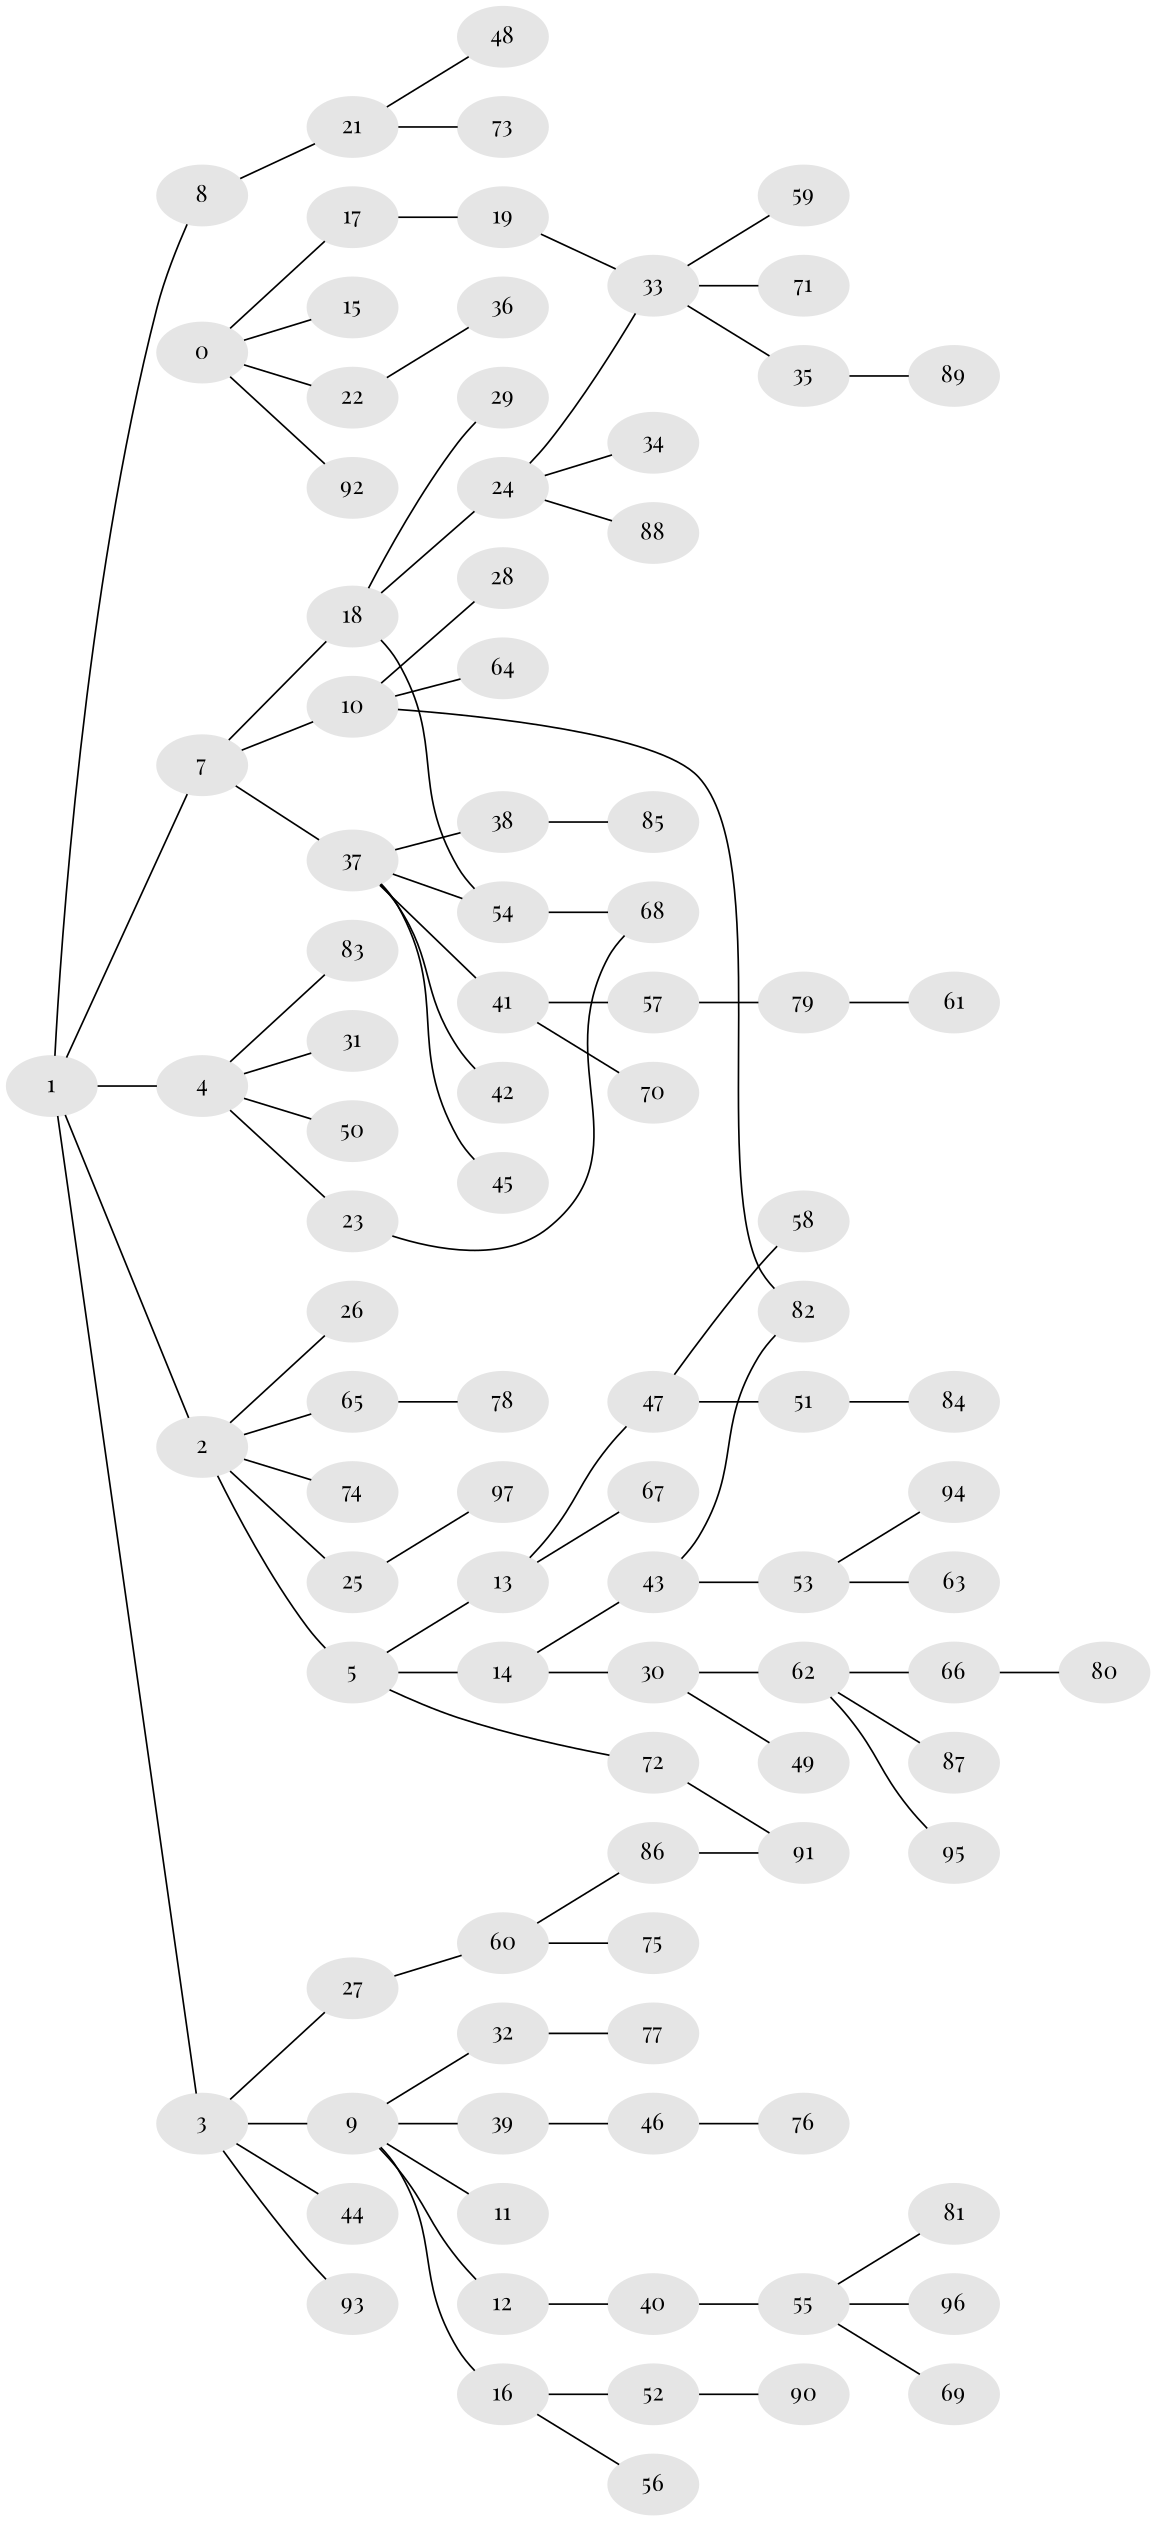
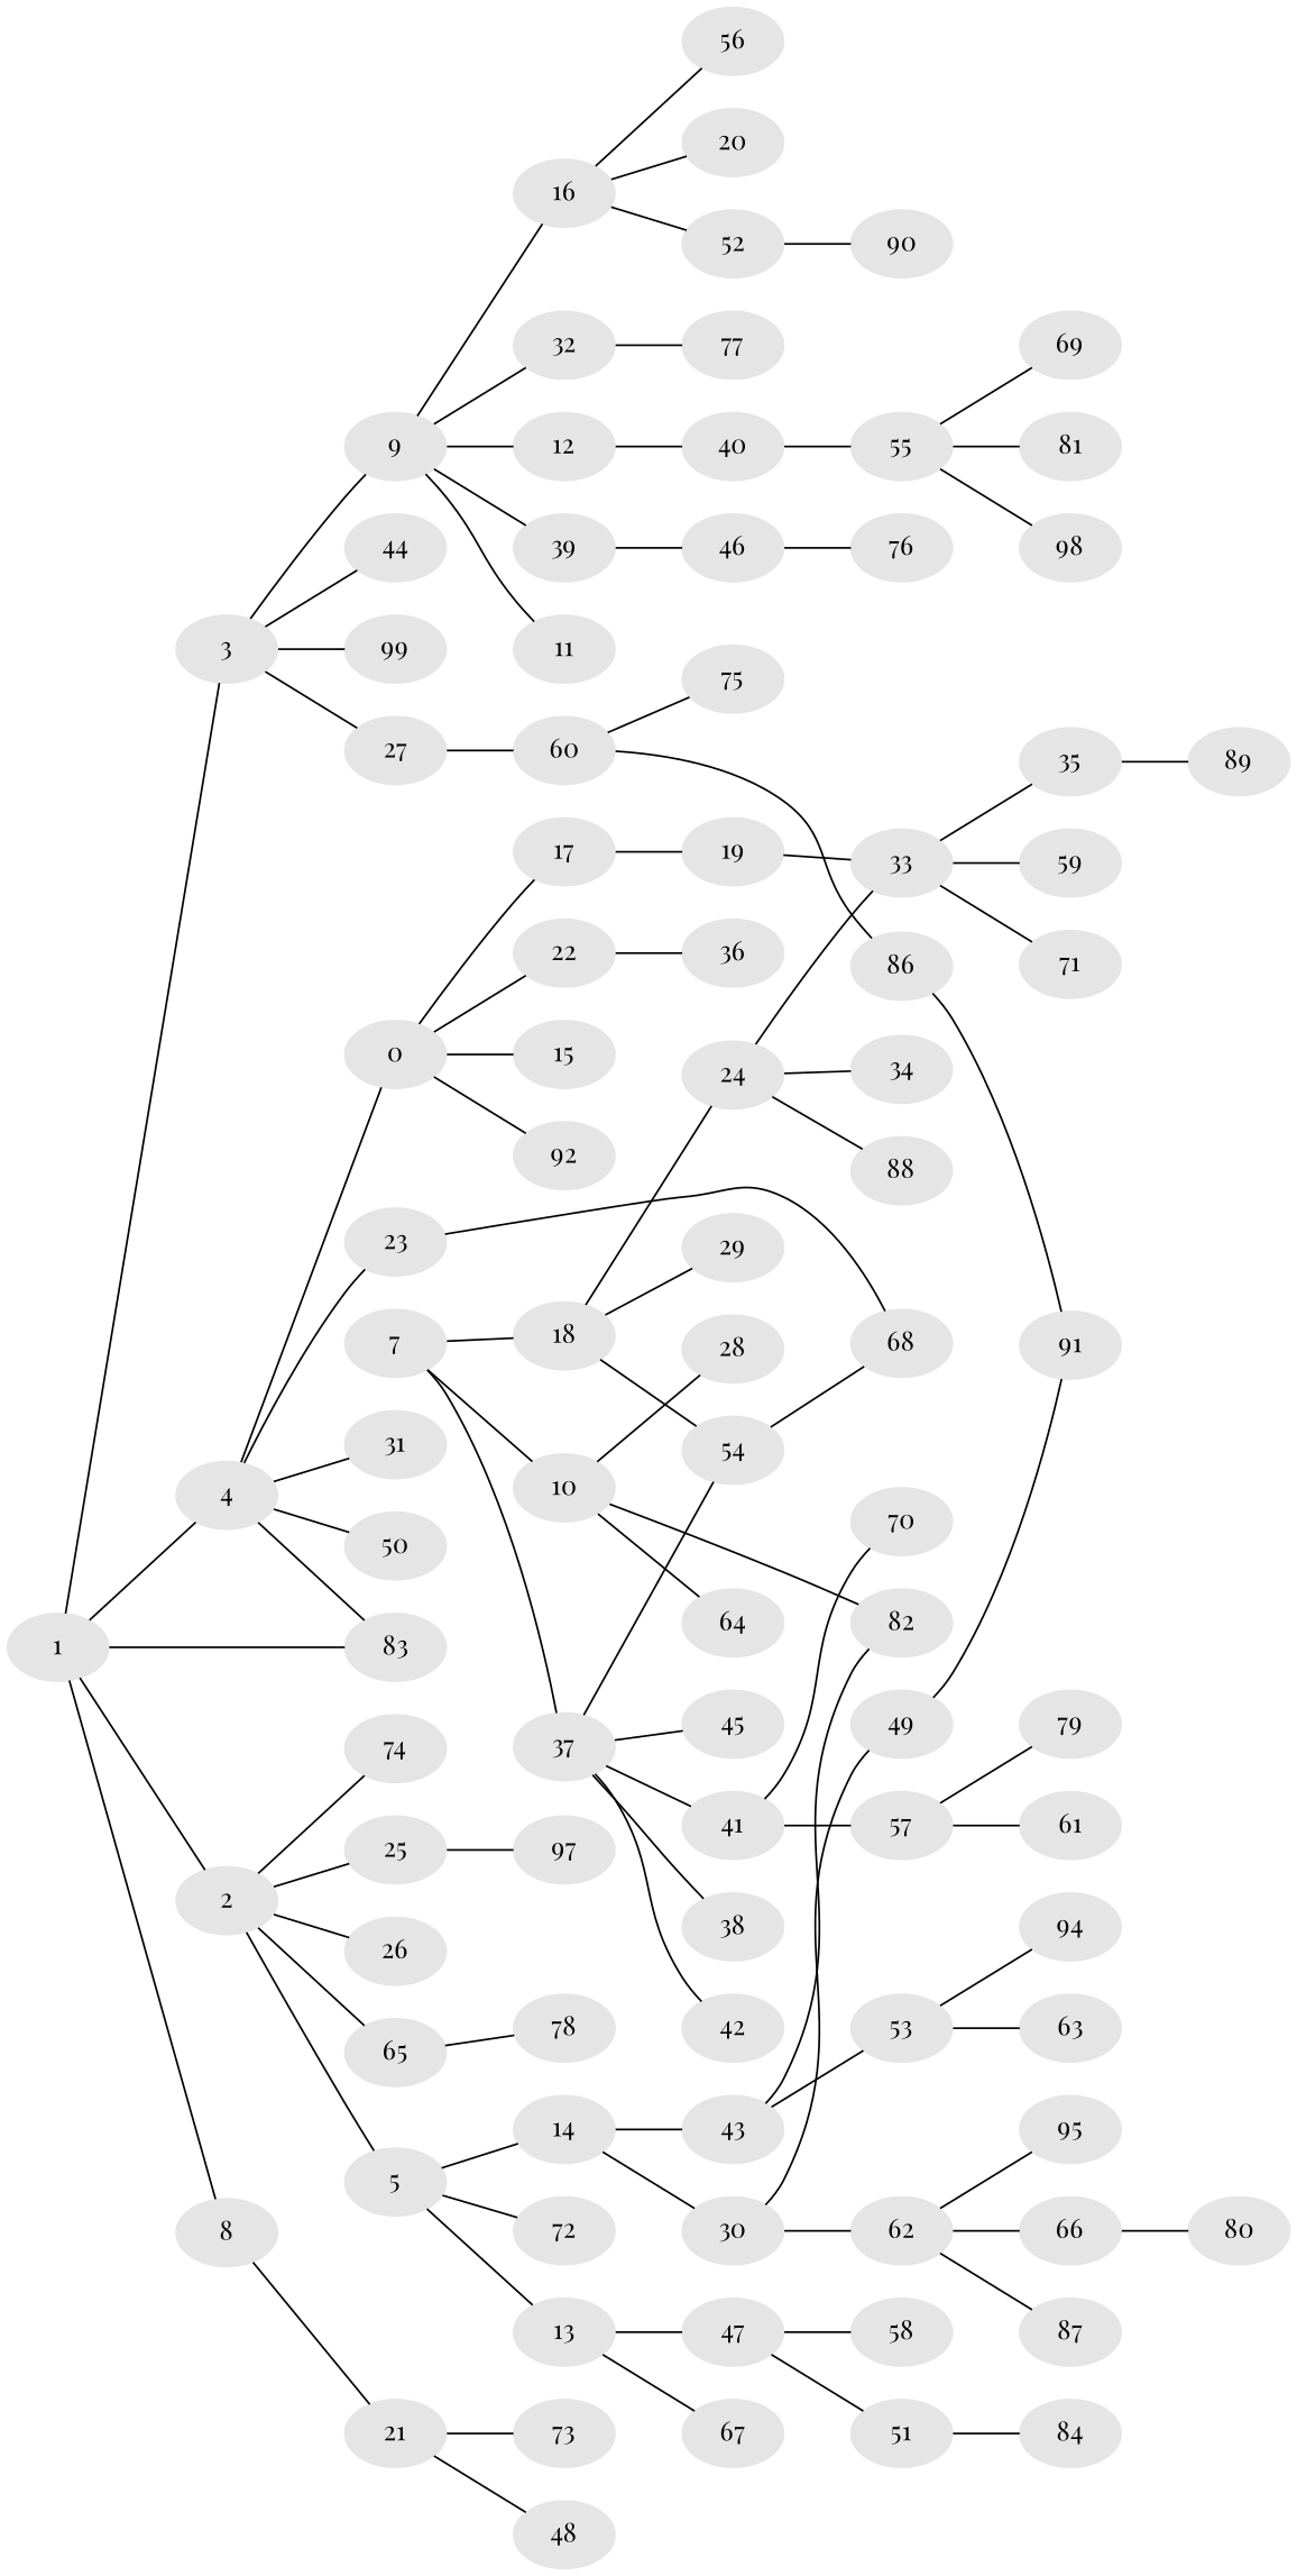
  graph {
    fontname="Playfair Display"
    rankdir=LR
    node [color=gray90 fontname="Playfair Display" style=filled]
    edge [fontname="Playfair Display"]
    1
    2
    3
    4
    7
    8
    5
    25
    26
    65
    74
    9
    27
    44
-   93
+   93 [label=99]
    n16 [label=0]
    23
    31
    50
    83
    10
    18
    37
    21
    13
    14
    72
    97
    78
    11
    12
    16
    32
    39
    60
    15
    17
    22
    92
    68
    47
    67
    30
    43
    91
    19
    36
    28
    64
    82
    24
    29
    54
    38
    41
    42
    45
    48
    73
    40
+   20
    52
    56
    77
    46
    55
    51
    58
    49
    62
    53
    90
    33
    34
    88
    35
    59
    71
    75
    86
    66
    87
    95
    89
-   85
    57
    70
    76
    69
    81
-   96
+   96 [label=98]
    61
    79
    63
    94
    84
    80
    1 -- 2
    1 -- 3
    1 -- 4
-   1 -- 7
+   1 -- 83
    1 -- 8
    2 -- 5
    2 -- 25
    2 -- 26
    2 -- 65
    2 -- 74
    3 -- 9
    3 -- 27
    3 -- 44
    3 -- 93
+   4 -- n16
    4 -- 23
    4 -- 31
    4 -- 50
    4 -- 83
    7 -- 10
    7 -- 18
    7 -- 37
    8 -- 21
    5 -- 13
    5 -- 14
    5 -- 72
    25 -- 97
    65 -- 78
    9 -- 11
    9 -- 12
    9 -- 16
    9 -- 32
    9 -- 39
    27 -- 60
    n16 -- 15
    n16 -- 17
    n16 -- 22
    n16 -- 92
    23 -- 68
    10 -- 28
    10 -- 64
    10 -- 82
    18 -- 24
    18 -- 29
    18 -- 54
    37 -- 54
    37 -- 38
    37 -- 41
    37 -- 42
    37 -- 45
    21 -- 48
    21 -- 73
    13 -- 47
    13 -- 67
    14 -- 30
    14 -- 43
-   72 -- 91
+   49 -- 91
    12 -- 40
+   16 -- 20
    16 -- 52
    16 -- 56
    32 -- 77
    39 -- 46
    60 -- 75
    60 -- 86
    17 -- 19
    22 -- 36
    47 -- 51
    47 -- 58
    30 -- 49
    30 -- 62
    43 -- 82
    43 -- 53
    19 -- 33
    24 -- 33
    24 -- 34
    24 -- 88
    54 -- 68
-   38 -- 85
    41 -- 57
    41 -- 70
    40 -- 55
    52 -- 90
    46 -- 76
    55 -- 69
    55 -- 81
    55 -- 96
    51 -- 84
    62 -- 66
    62 -- 87
    62 -- 95
    53 -- 63
    53 -- 94
    33 -- 35
    33 -- 59
    33 -- 71
    35 -- 89
    86 -- 91
    66 -- 80
-   79 -- 61
+   57 -- 61
    57 -- 79
  }
